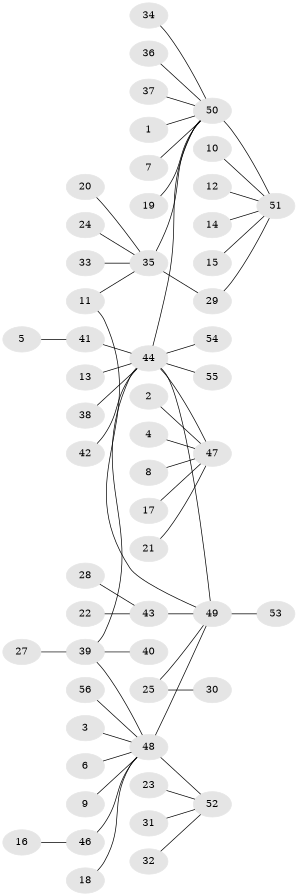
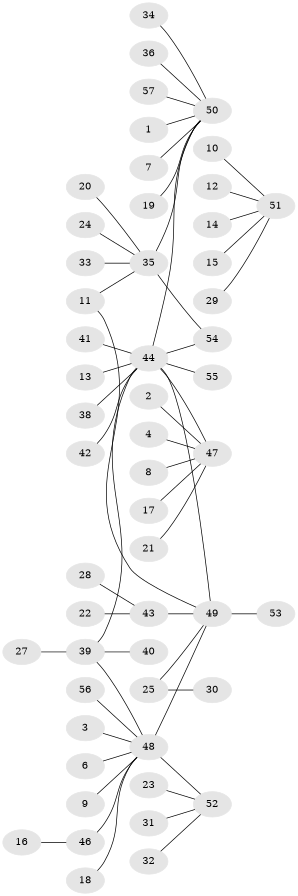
  graph {
    rankdir=LR
    node [color=gray90 style=filled]
    edge [weight=1.0]
    1
    50
    51
    2
    47
    3
    48
    49
    52
    4
-   5
    41
    44
    6
    7
    8
    9
    10
    11
    35
    54
    53
    12
    13
    n25 [label=55]
    14
    15
    16
    46
    17
    18
    19
    20
    21
    22
    43
    23
    24
    25
    30
    n41 [label=56]
    27
    39
    40
    28
    29
    31
    32
    33
    34
    36
-   37
+   37 [label=57]
    38
    42
    1 -- 50
-   50 -- 51
    2 -- 47
    3 -- 48
    48 -- 49
    48 -- 52
    49 -- 53
    4 -- 47
-   5 -- 41
    41 -- 44
    44 -- 50
    44 -- 47
    44 -- 49
    44 -- 54
    44 -- n25
    6 -- 48
    7 -- 50
    8 -- 47
    9 -- 48
    10 -- 51
    11 -- 49
    11 -- 35
    35 -- 50
-   35 -- 29
+   35 -- 54
    12 -- 51
    13 -- 44
    14 -- 51
    15 -- 51
    16 -- 46
    46 -- 48
    17 -- 47
    18 -- 48
    19 -- 50
    20 -- 35
    21 -- 47
    22 -- 43
    43 -- 49
    23 -- 52
    24 -- 35
    25 -- 49
    25 -- 30
    n41 -- 48
    27 -- 39
    39 -- 48
    39 -- 44
    39 -- 40
    28 -- 43
    29 -- 51
    31 -- 52
    32 -- 52
    33 -- 35
    34 -- 50
    36 -- 50
    37 -- 50
    38 -- 44
    42 -- 44
  }
